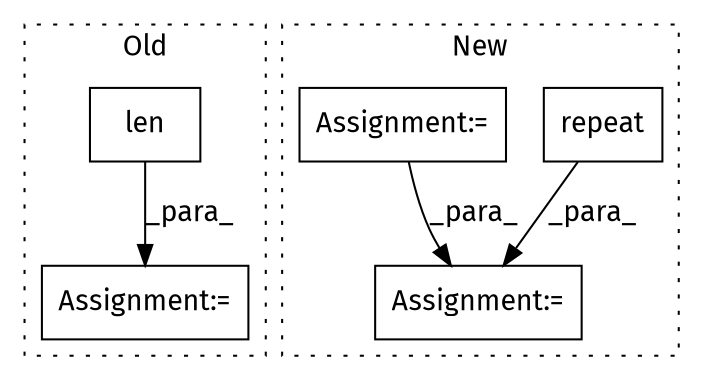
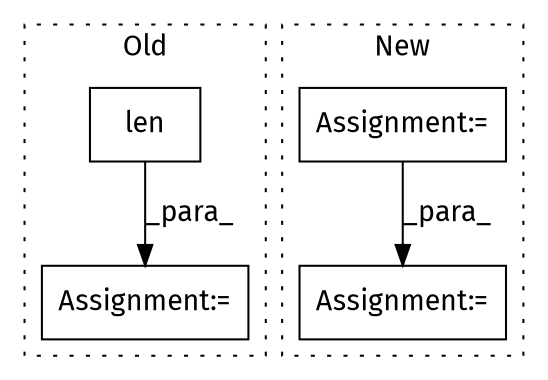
  digraph {
    fontname="Fira Sans"
    node [a=7 l=1 shape=box fontname="Fira Sans"]
    edge [fontname="Fira Sans"]
    n1 [a=32 l="4,1" label=len s="4902,4908"]
    n2 [label="Assignment:=" s=4869]
-   n3 [a=32 l="7,1" label=repeat s="5005,5040"]
    n4 [label="Assignment:=" s=5251]
    n5 [label="Assignment:=" s=5058]
    subgraph cluster_1 {
      label=Old
      style=dotted
      n1
      n2
    }
    subgraph cluster_2 {
      label=New
      style=dotted
-     n3
      n4
      n5
    }
    n1 -> n2 [label=_para_]
-   n3 -> n4 [label=_para_]
    n5 -> n4 [label=_para_]
  }
